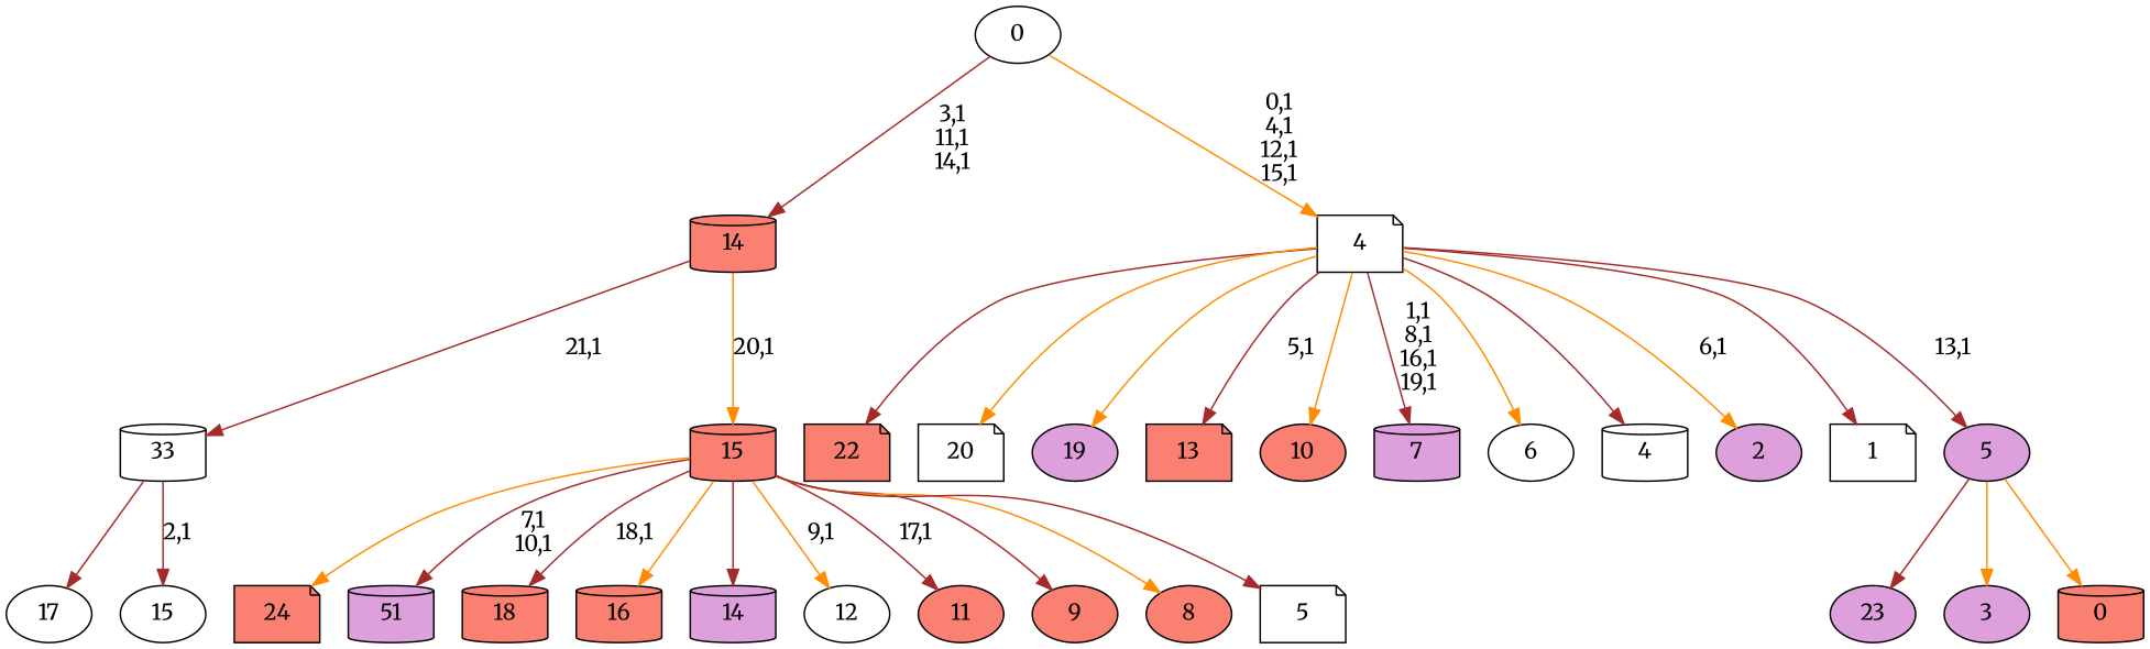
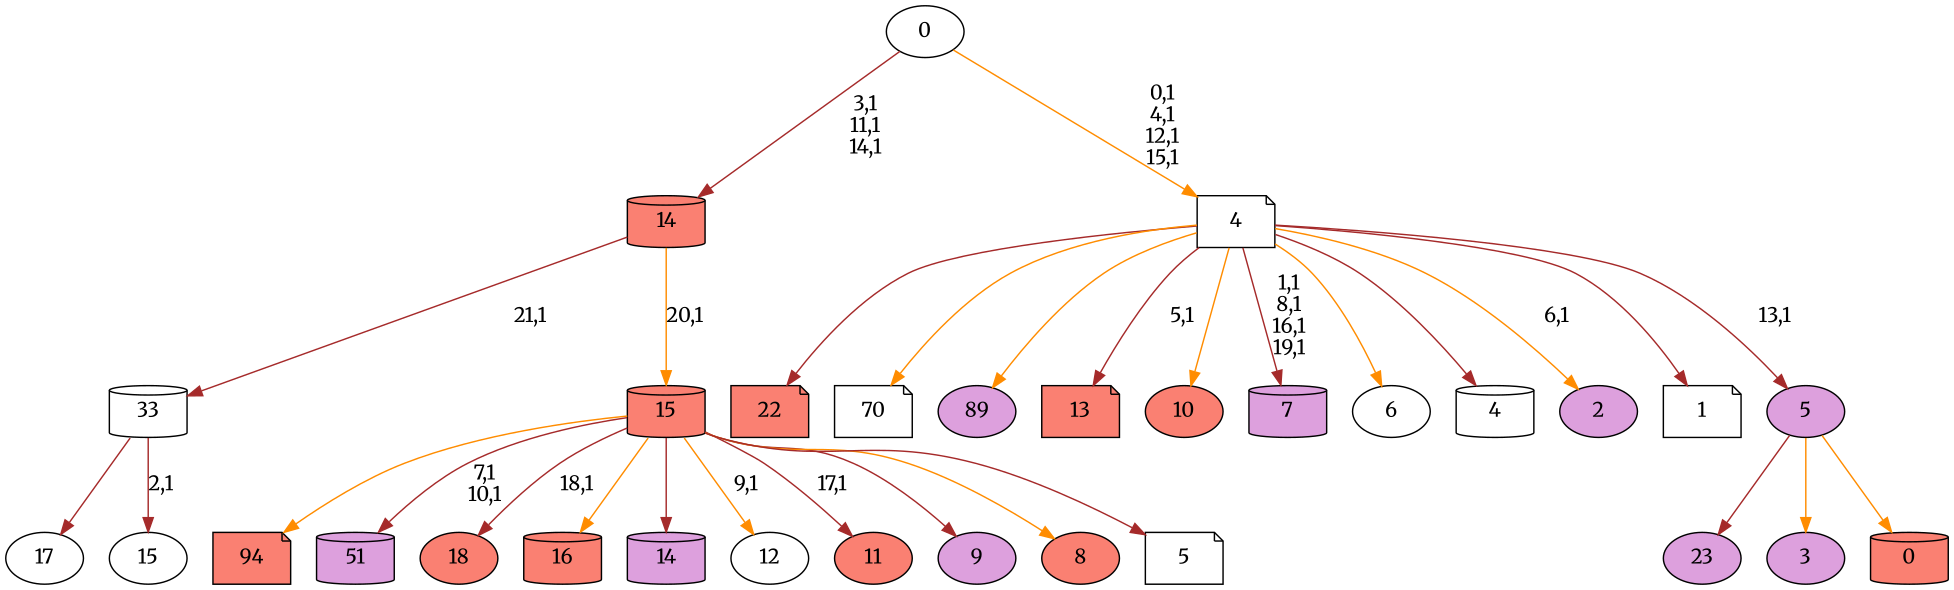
  digraph {
    fontname=Merriweather
    node [fillcolor=salmon fontname=Merriweather shape=ellipse style=filled]
    edge [color=brown fontname=Merriweather]
-   n1 [label=24 shape=note]
+   n1 [label=94 shape=note]
    n2 [fillcolor=plum label=23]
    n3 [label=22 shape=note]
    n4 [fillcolor=plum label=51 shape=cylinder]
-   n5 [fillcolor=white label=20 shape=note]
-   n6 [fillcolor=plum label=19]
-   n7 [label=18 shape=cylinder]
+   n5 [fillcolor=white label=70 shape=note]
+   n6 [fillcolor=plum label=89]
+   n7 [label=18]
    n8 [fillcolor=white label=17]
    n9 [label=16 shape=cylinder]
    n10 [fillcolor=white label=15]
    33 [fillcolor=white shape=cylinder]
    n12 [fillcolor=plum label=14 shape=cylinder]
    n13 [label=13 shape=note]
    n14 [fillcolor=white label=12]
    n15 [label=11]
    n16 [label=10]
-   n17 [label=9]
+   n17 [fillcolor=plum label=9]
    n18 [label=8]
    n19 [fillcolor=plum label=7 shape=cylinder]
    n20 [fillcolor=white label=6]
    n21 [fillcolor=white label=5 shape=note]
    15 [shape=cylinder]
    14 [shape=cylinder]
    n24 [fillcolor=white label=4 shape=cylinder]
    n25 [fillcolor=plum label=3]
    n26 [fillcolor=plum label=2]
    n27 [fillcolor=white label=1 shape=note]
    n28 [label=0 shape=cylinder]
    5 [fillcolor=plum]
    4 [fillcolor=white shape=note]
    0 [fillcolor=white]
    33 -> n8
    33 -> n10 [label="2,1"]
    15 -> n1 [color=darkorange]
    15 -> n4 [label="7,1\n10,1"]
    15 -> n7 [label="18,1"]
    15 -> n9 [color=darkorange]
    15 -> n12
    15 -> n14 [color=darkorange label="9,1"]
    15 -> n15 [label="17,1"]
    15 -> n17
    15 -> n18 [color=darkorange]
    15 -> n21
    14 -> 33 [label="21,1"]
    14 -> 15 [color=darkorange label="20,1"]
    5 -> n2
    5 -> n25 [color=darkorange]
    5 -> n28 [color=darkorange]
    4 -> n3
    4 -> n5 [color=darkorange]
    4 -> n6 [color=darkorange]
    4 -> n13 [label="5,1"]
    4 -> n16 [color=darkorange]
    4 -> n19 [label="1,1\n8,1\n16,1\n19,1"]
    4 -> n20 [color=darkorange]
    4 -> n24
    4 -> n26 [color=darkorange label="6,1"]
    4 -> n27
    4 -> 5 [label="13,1"]
    0 -> 14 [label="3,1\n11,1\n14,1"]
    0 -> 4 [color=darkorange label="0,1\n4,1\n12,1\n15,1"]
  }
